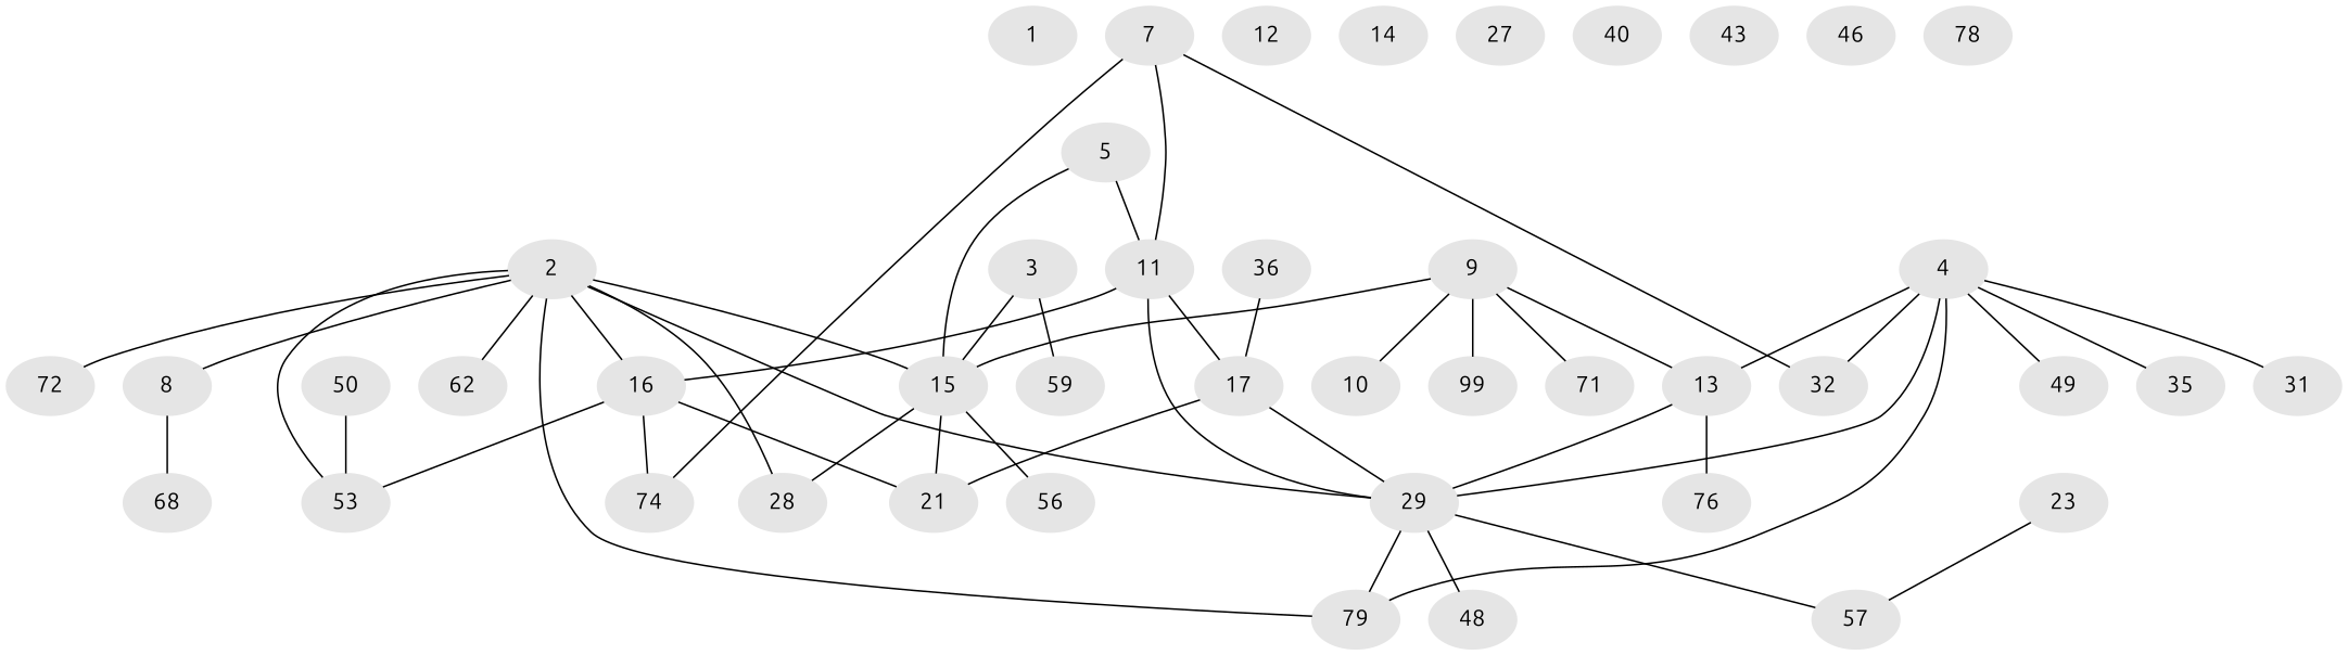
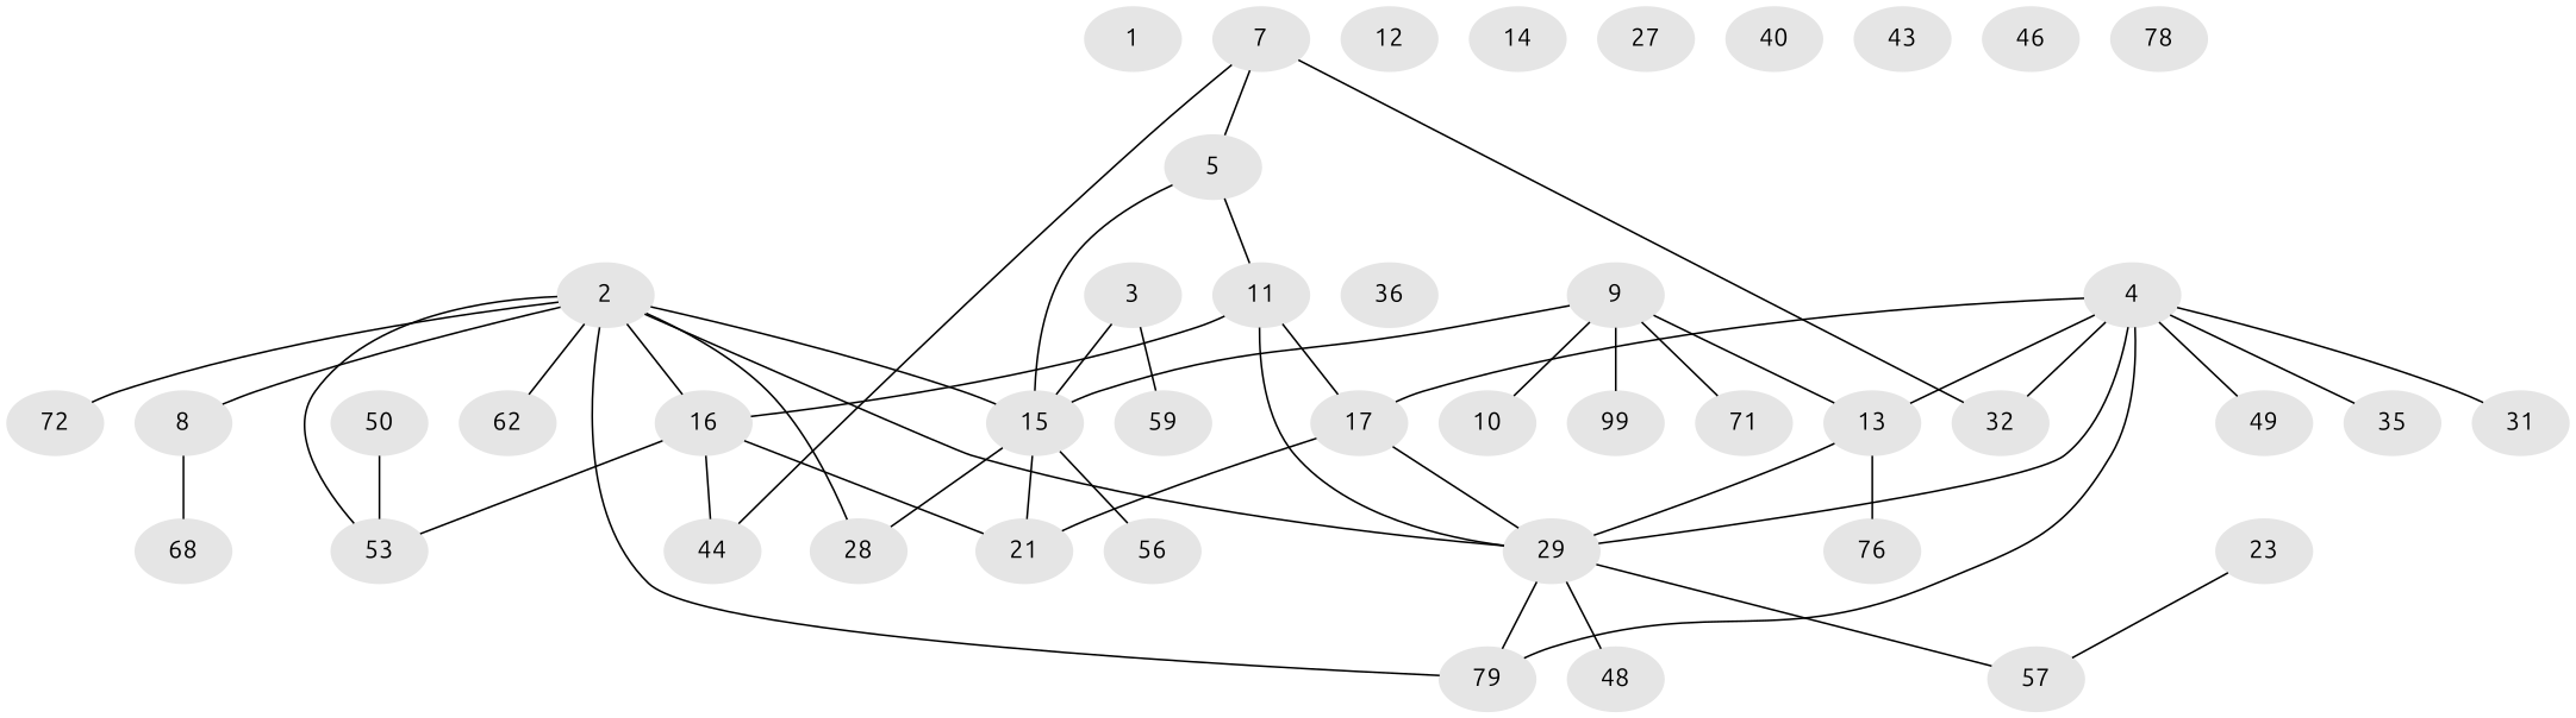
  graph {
    fontname=Ubuntu
    node [color=gray90 fontname=Ubuntu style=filled]
    edge [fontname=Ubuntu]
    1
    2 [super="+24+54"]
    8 [super="+25"]
    15 [super="+69"]
    16 [super="+34+45"]
    28
    29 [super="+31+52+64"]
    53 [super="+58"]
    62
    72
    79
    68
    21
    56
-   44 [label=74]
+   44
    48 [super="+80"]
    57
    3 [super="+6+22+47"]
    59
    4 [super="+30+41+73+77"]
    35
    13 [super="+63+65"]
    17 [super="+51+67"]
    32
    n25 [label=31]
    49
    76
    5 [super="+19+20+66"]
    11 [super="+18+38+74"]
    7 [super="+70"]
    9 [super="+60"]
    10
    n33 [label=99]
    71
    12
    14 [super="+37"]
    23 [super="+26+55"]
    27
    36
    40 [super="+42"]
    43
    46
    50 [super="+61"]
    78
    2 -- 8
    2 -- 15
    2 -- 16
    2 -- 28
    2 -- 29
    2 -- 53
    2 -- 62
    2 -- 72
    2 -- 79
    8 -- 68
    15 -- 28
    15 -- 21
    15 -- 56
    16 -- 53
    16 -- 21
    16 -- 44
    29 -- 79
    29 -- 48
    29 -- 57
    3 -- 15
    3 -- 59
    4 -- 29
    4 -- 79
    4 -- 35
    4 -- 13
-   36 -- 17
+   4 -- 17
    4 -- 32
    4 -- n25
    4 -- 49
    13 -- 29
    13 -- 76
    17 -- 29
    17 -- 21
    5 -- 15
    5 -- 11 [weight=2]
    11 -- 16
    11 -- 29
    11 -- 17
    7 -- 44
    7 -- 32
-   7 -- 11
+   7 -- 5
    9 -- 15
    9 -- 13
    9 -- 10
    9 -- n33
    9 -- 71
    23 -- 57
    50 -- 53
  }
